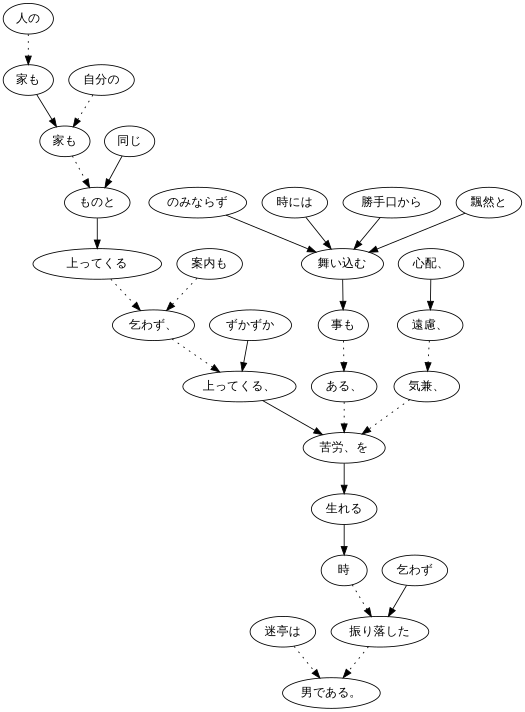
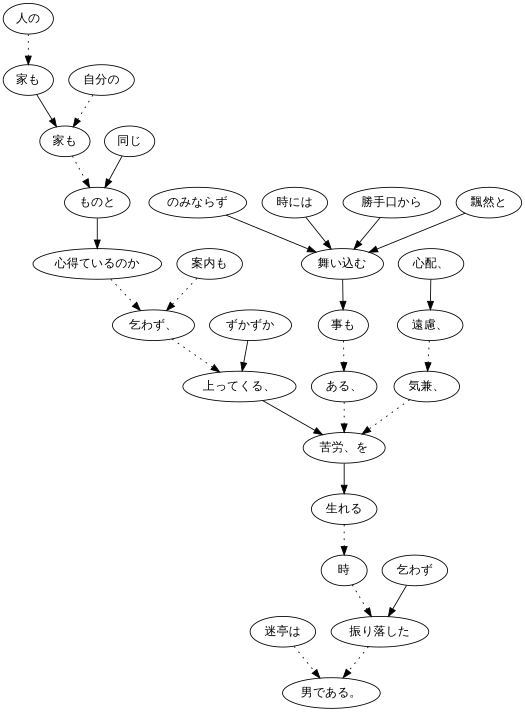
  digraph {
    fontname="Source Code Pro"
    node [fontname="Source Code Pro"]
    edge [fontname="Source Code Pro" style=dotted]
    n1 [label="迷亭は"]
    n2 [label="男である。"]
    n3 [label="人の"]
    n4 [label="家も"]
    n5 [label="家も"]
    n6 [label="ものと"]
    n7 [label="自分の"]
-   n8 [label="上ってくる"]
+   n8 [label="心得ているのか"]
    n9 [label="同じ"]
    n10 [label="乞わず、"]
    n11 [label="上ってくる、"]
    n12 [label="案内も"]
    n13 [label="苦労、を"]
    n14 [label="ずかずか"]
    n15 [label="生れる"]
    n16 [label="のみならず"]
    n17 [label="舞い込む"]
    n18 [label="事も"]
    n19 [label="時には"]
    n20 [label="勝手口から"]
    n21 [label="飄然と"]
    n22 [label="ある、"]
    n23 [label="心配、"]
    n24 [label="遠慮、"]
    n25 [label="気兼、"]
    n26 [label="時"]
    n27 [label="振り落した"]
    n28 [label="乞わず"]
    n1 -> n2
    n3 -> n4
    n4 -> n5 [style=solid]
    n5 -> n6
    n6 -> n8 [style=solid]
    n7 -> n5
    n8 -> n10
    n9 -> n6 [style=solid]
    n10 -> n11
    n11 -> n13 [style=solid]
    n12 -> n10
    n13 -> n15 [style=solid]
    n14 -> n11 [style=solid]
-   n15 -> n26 [style=solid]
+   n15 -> n26
    n16 -> n17 [style=solid]
    n17 -> n18 [style=solid]
    n18 -> n22
    n19 -> n17 [style=solid]
    n20 -> n17 [style=solid]
    n21 -> n17 [style=solid]
    n22 -> n13
    n23 -> n24 [style=solid]
    n24 -> n25
    n25 -> n13
    n26 -> n27
    n27 -> n2
    n28 -> n27 [style=solid]
  }
